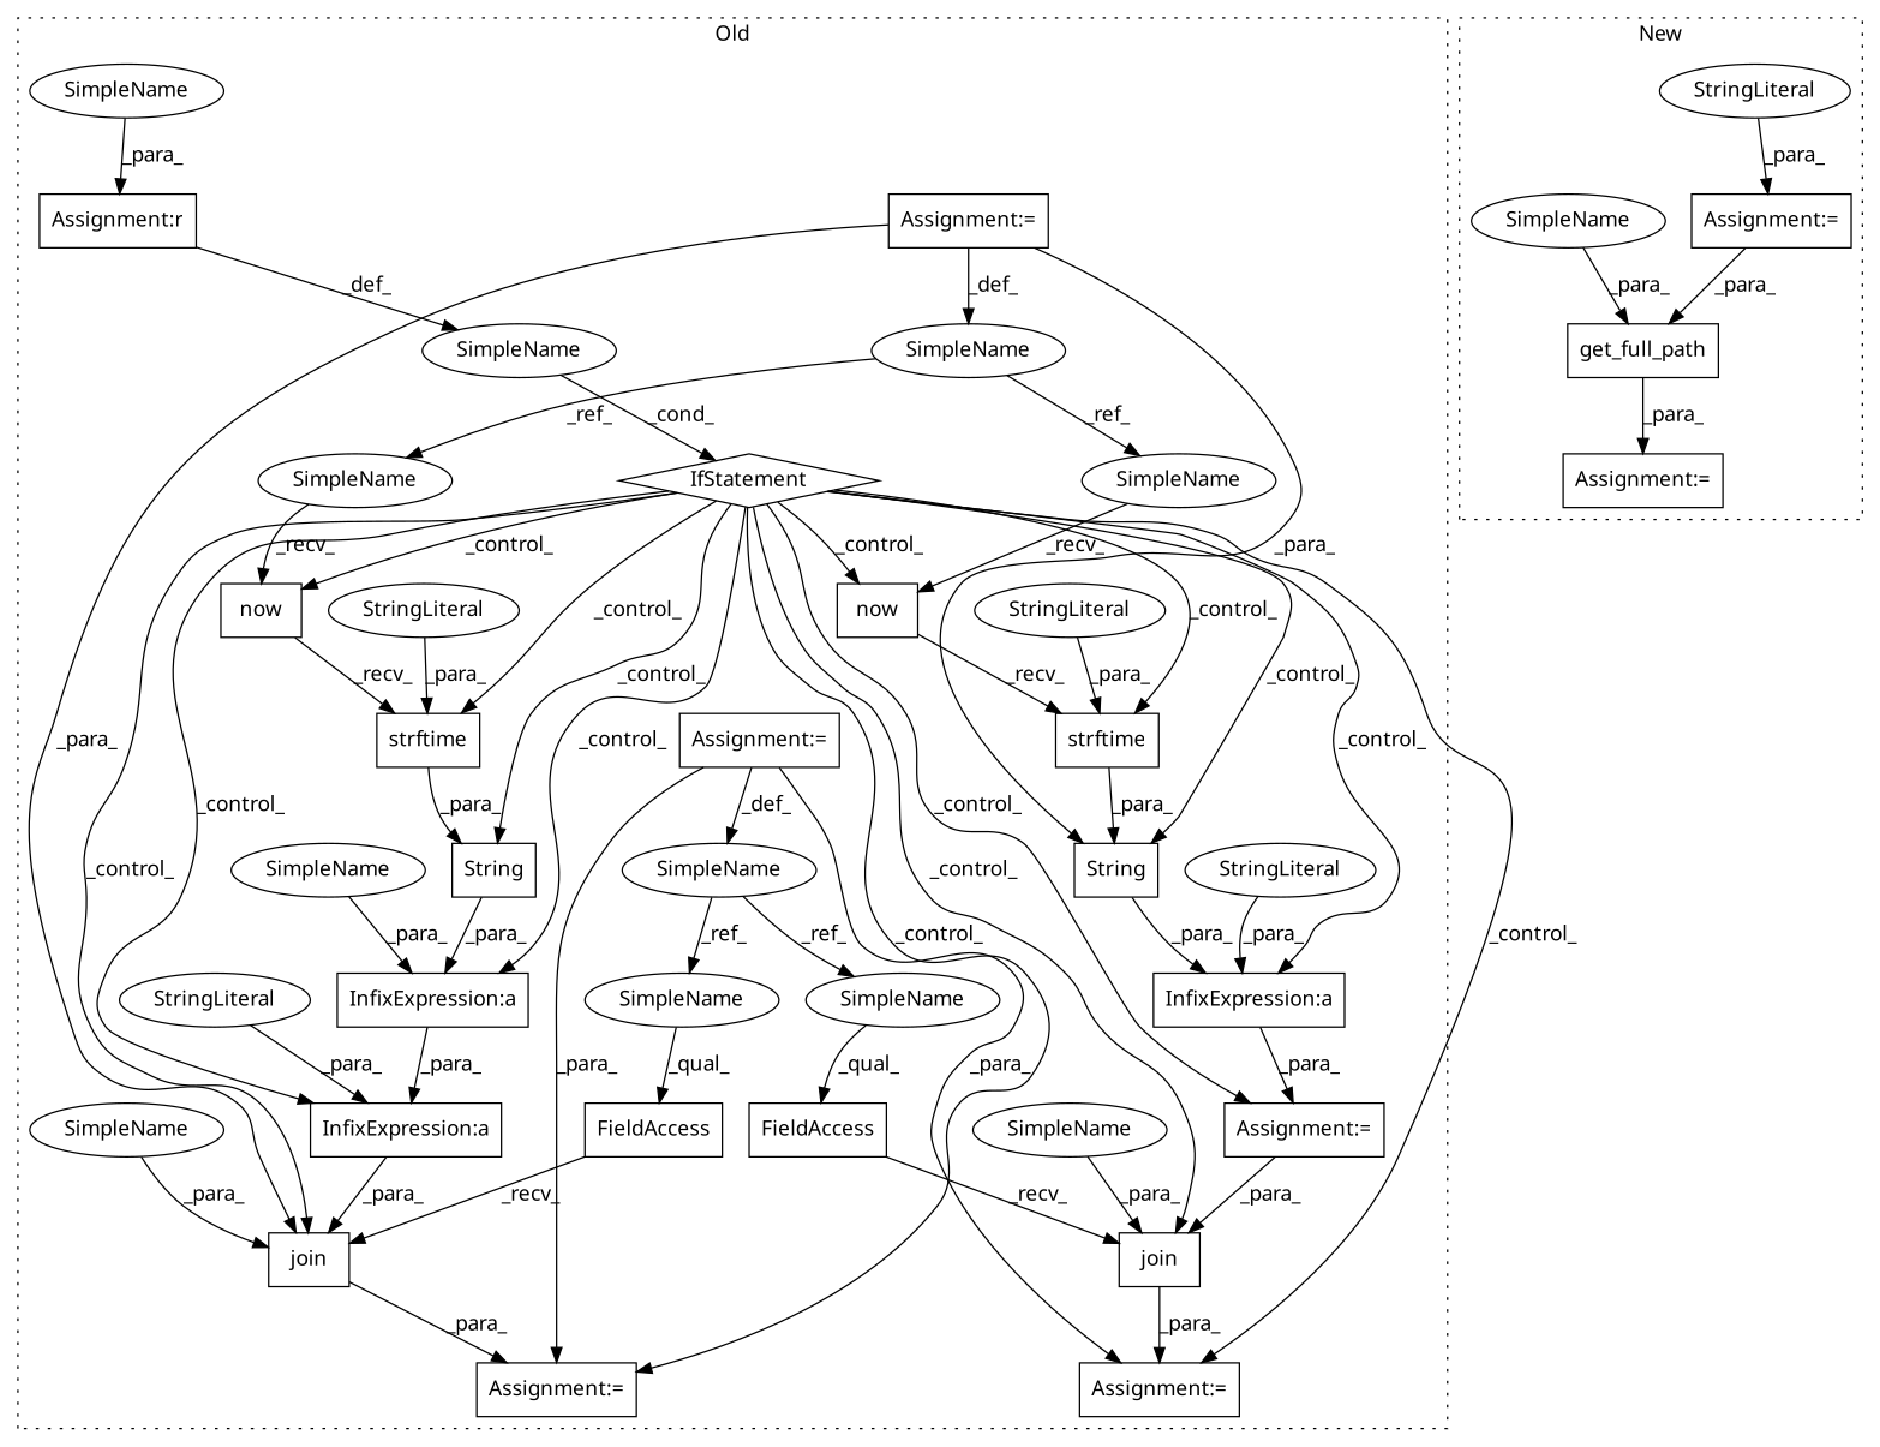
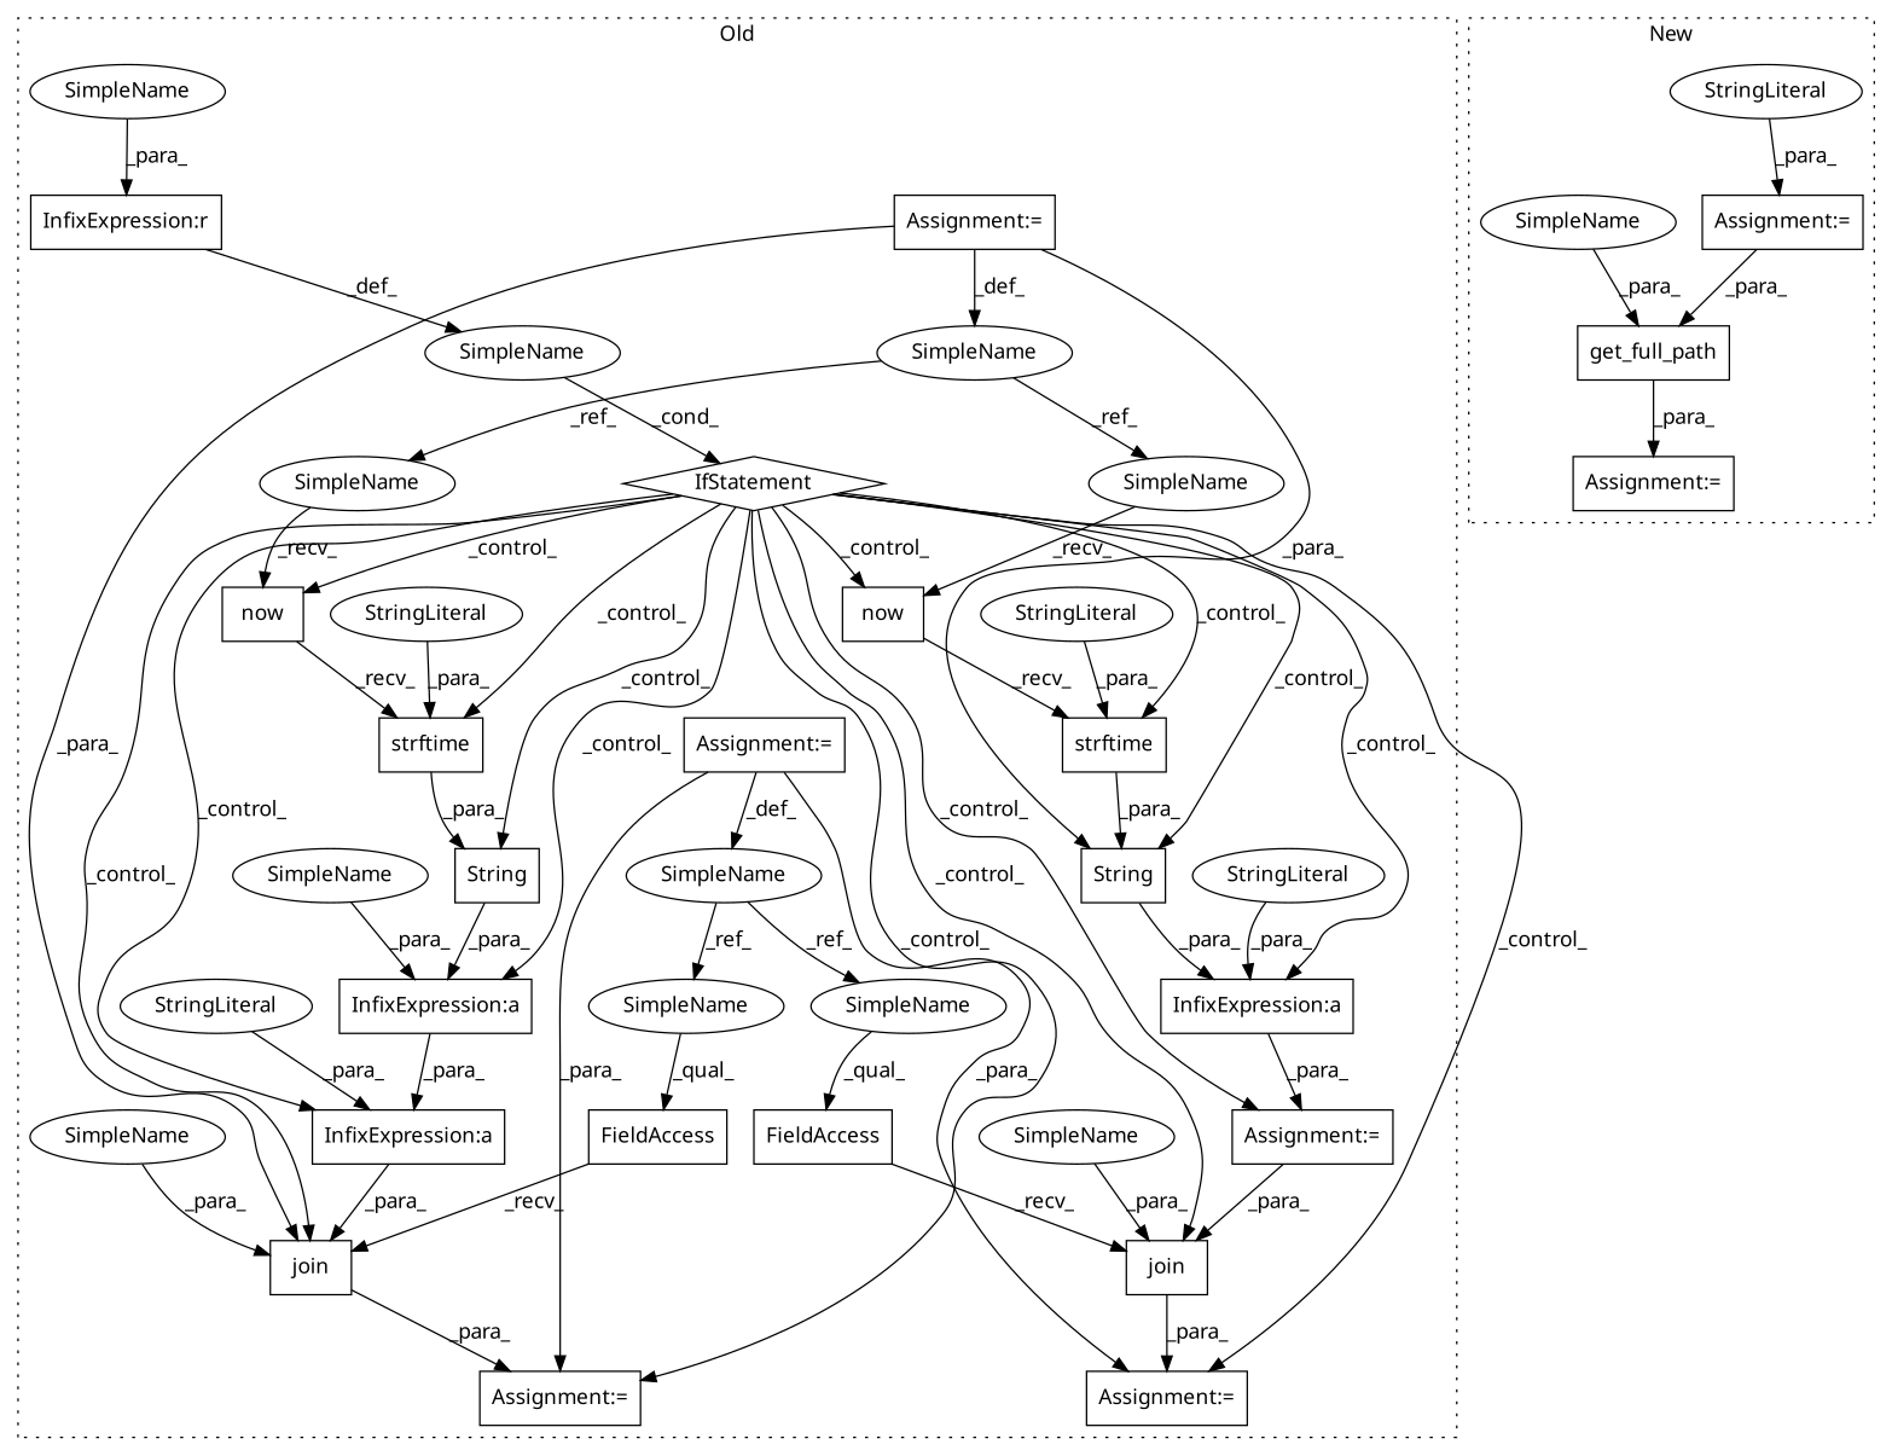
  digraph {
    fontname="Noto Sans"
    node [a=42 l=1 s=177 shape=box fontname="Noto Sans"]
    edge [fontname="Noto Sans"]
    n1 [a=32 l="7,1" label=String s="645,696"]
    n2 [a=27 l=3 label="InfixExpression:a" s=642]
    n3 [a=27 l=3 label="InfixExpression:a" s=698]
-   n4 [a=27 l=4 label="Assignment:r" s=430]
+   n4 [a=27 l=4 label="InfixExpression:r" s=430]
    n5 [a=27 l=3 label="InfixExpression:a" s=511]
    n6 [a=32 l="9,1" label=strftime s="667,695"]
    n7 [a=32 l=5 label=now s=661]
    n8 [a=32 l="9,1" label=strftime s="481,509"]
    n9 [l=8 label=SimpleName shape=ellipse]
    n10 [a=32 l=5 label=now s=475]
    n11 [a=25 l="4,2" label=IfStatement s="417,438" shape=diamond]
    n12 [label=SimpleName shape=ellipse l="" s=""]
    n13 [a=32 l="5,1" label=join s="616,710"]
    n14 [a=32 l="5,1" label=join s="550,575"]
    n15 [a=22 l=7 label=FieldAccess s=608]
    n16 [l=2 label=SimpleName s=198 shape=ellipse]
    n17 [a=22 l=7 label=FieldAccess s=542]
    n18 [a=32 l="7,1" label=String s="459,510"]
    n19 [a=7 label="Assignment:=" s=457]
    n20 [a=7 label="Assignment:=" s=607]
    n21 [a=7 l=2 label="Assignment:=" s=198]
    n22 [a=7 label="Assignment:=" s=541]
    n23 [a=45 l=19 label=StringLiteral s=490 shape=ellipse]
    n24 [a=45 l=9 label=StringLiteral s=514 shape=ellipse]
    n25 [a=45 l=9 label=StringLiteral s=701 shape=ellipse]
    n26 [a=7 l=8 label="Assignment:="]
    n27 [a=45 l=19 label=StringLiteral s=676 shape=ellipse]
    n28 [l=9 label=SimpleName s=633 shape=ellipse]
    n29 [l=9 label=SimpleName s=421 shape=ellipse]
    n30 [l=10 label=SimpleName s=555 shape=ellipse]
    n31 [l=10 label=SimpleName s=621 shape=ellipse]
    n32 [l=8 label=SimpleName s=652 shape=ellipse]
    n33 [l=8 label=SimpleName s=466 shape=ellipse]
    n34 [l=2 label=SimpleName s=542 shape=ellipse]
    n35 [l=2 label=SimpleName s=608 shape=ellipse]
    n36 [a=32 l="14,1" label=get_full_path s="269,310"]
    n37 [a=7 label="Assignment:=" s=243]
    n38 [a=45 l=9 label=StringLiteral s=244 shape=ellipse]
    n39 [a=7 label="Assignment:=" s=268]
    n40 [l=10 label=SimpleName s=283 shape=ellipse]
    subgraph cluster_1 {
      label=Old
      style=dotted
      n1
      n2
      n3
      n4
      n5
      n6
      n7
      n8
      n9
      n10
      n11
      n12
      n13
      n14
      n15
      n16
      n17
      n18
      n19
      n20
      n21
      n22
      n23
      n24
      n25
      n26
      n27
      n28
      n29
      n30
      n31
      n32
      n33
      n34
      n35
    }
    subgraph cluster_2 {
      label=New
      style=dotted
      n36
      n37
      n38
      n39
      n40
    }
    n1 -> n2 [label=_para_]
    n2 -> n3 [label=_para_]
    n3 -> n13 [label=_para_]
    n4 -> n12 [label=_def_]
    n5 -> n19 [label=_para_]
    n6 -> n1 [label=_para_]
    n7 -> n6 [label=_recv_]
    n8 -> n18 [label=_para_]
    n9 -> n32 [label=_ref_]
    n9 -> n33 [label=_ref_]
    n10 -> n8 [label=_recv_]
    n11 -> n1 [label=_control_]
    n11 -> n2 [label=_control_]
    n11 -> n3 [label=_control_]
    n11 -> n5 [label=_control_]
    n11 -> n6 [label=_control_]
    n11 -> n7 [label=_control_]
    n11 -> n8 [label=_control_]
    n11 -> n10 [label=_control_]
    n11 -> n13 [label=_control_]
    n11 -> n14 [label=_control_]
    n11 -> n18 [label=_control_]
    n11 -> n19 [label=_control_]
    n11 -> n20 [label=_control_]
    n11 -> n22 [label=_control_]
    n12 -> n11 [label=_cond_]
    n13 -> n20 [label=_para_]
    n14 -> n22 [label=_para_]
    n15 -> n13 [label=_recv_]
    n16 -> n34 [label=_ref_]
    n16 -> n35 [label=_ref_]
    n17 -> n14 [label=_recv_]
    n18 -> n5 [label=_para_]
    n19 -> n14 [label=_para_]
    n21 -> n16 [label=_def_]
    n21 -> n20 [label=_para_]
    n21 -> n22 [label=_para_]
    n23 -> n8 [label=_para_]
    n24 -> n5 [label=_para_]
    n25 -> n3 [label=_para_]
    n26 -> n9 [label=_def_]
    n26 -> n13 [label=_para_]
    n26 -> n18 [label=_para_]
    n27 -> n6 [label=_para_]
    n28 -> n2 [label=_para_]
    n29 -> n4 [label=_para_]
    n30 -> n14 [label=_para_]
    n31 -> n13 [label=_para_]
    n32 -> n7 [label=_recv_]
    n33 -> n10 [label=_recv_]
    n34 -> n17 [label=_qual_]
    n35 -> n15 [label=_qual_]
    n36 -> n39 [label=_para_]
    n37 -> n36 [label=_para_]
    n38 -> n37 [label=_para_]
    n40 -> n36 [label=_para_]
  }
